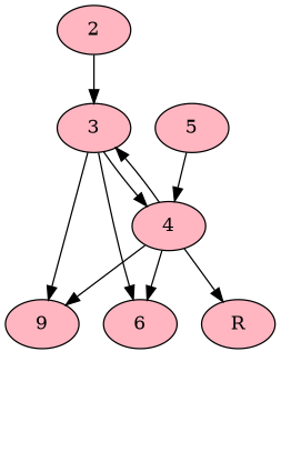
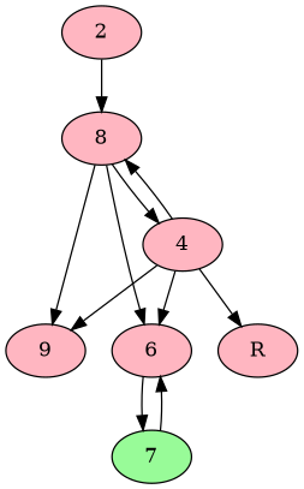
  digraph {
    node [fillcolor=lightpink style=filled]
-   3
+   3 [label=8]
    4
    6
    n4 [label=9]
    2
    R
-   5
+   7 [fillcolor=palegreen]
    3 -> 4
    3 -> 6
    3 -> n4
    4 -> 3
    4 -> 6
    4 -> n4
    4 -> R
+   6 -> 7
    2 -> 3
-   5 -> 4
+   7 -> 6
  }
